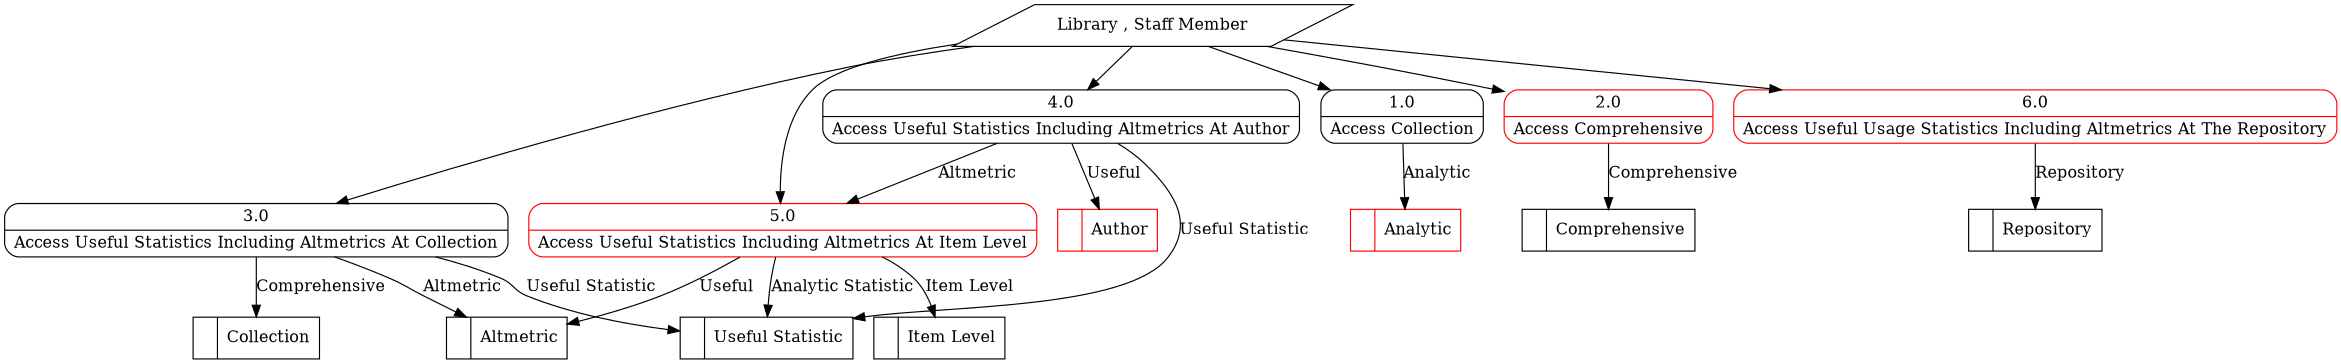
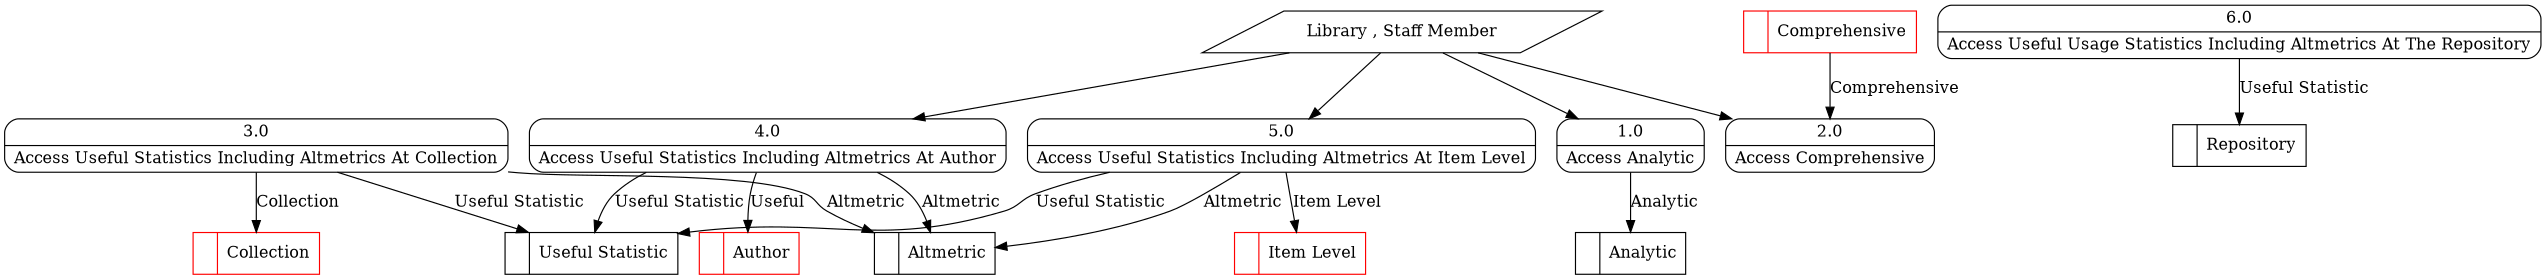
  digraph {
    node [shape=record]
    n1 [label="<f0>  |<f1> Useful Statistic "]
    n2 [label="<f0>  |<f1> Repository "]
    n3 [label="<f0>  |<f1> Altmetric "]
-   n4 [label="<f0>  |<f1> Item Level "]
-   n5 [label="<f0>  |<f1> Analytic " color=red]
-   n6 [label="<f0>  |<f1> Comprehensive "]
+   n4 [label="<f0>  |<f1> Item Level " color=red]
+   n5 [label="<f0>  |<f1> Analytic "]
+   n6 [label="<f0>  |<f1> Comprehensive " color=red]
    n7 [color=red label="<f0>  |<f1> Author "]
-   n8 [color=black label="<f0>  |<f1> Collection "]
+   n8 [color=red label="<f0>  |<f1> Collection "]
    n9 [label="Library , Staff Member" shape=parallelogram]
-   n10 [label="{<f0> 1.0|<f1> Access Collection }" shape=Mrecord]
-   n11 [label="{<f0> 2.0|<f1> Access Comprehensive }" shape=Mrecord color=red]
+   n10 [label="{<f0> 1.0|<f1> Access Analytic }" shape=Mrecord]
+   n11 [label="{<f0> 2.0|<f1> Access Comprehensive }" shape=Mrecord]
    n12 [label="{<f0> 3.0|<f1> Access Useful Statistics Including Altmetrics At Collection }" shape=Mrecord]
    n13 [label="{<f0> 4.0|<f1> Access Useful Statistics Including Altmetrics At Author }" shape=Mrecord]
-   n14 [label="{<f0> 5.0|<f1> Access Useful Statistics Including Altmetrics At Item Level }" shape=Mrecord color=red]
-   n15 [label="{<f0> 6.0|<f1> Access Useful Usage Statistics Including Altmetrics At The Repository }" shape=Mrecord color=red]
+   n14 [label="{<f0> 5.0|<f1> Access Useful Statistics Including Altmetrics At Item Level }" shape=Mrecord]
+   n15 [label="{<f0> 6.0|<f1> Access Useful Usage Statistics Including Altmetrics At The Repository }" shape=Mrecord]
    n9 -> n10
    n9 -> n11
-   n9 -> n12
    n9 -> n13
    n9 -> n14
-   n9 -> n15
    n10 -> n5 [label=Analytic]
-   n11 -> n6 [label=Comprehensive]
+   n6 -> n11 [label=Comprehensive]
    n12 -> n1 [label="Useful Statistic"]
    n12 -> n3 [label=Altmetric]
-   n12 -> n8 [label=Comprehensive]
+   n12 -> n8 [label=Collection]
    n13 -> n1 [label="Useful Statistic"]
-   n13 -> n14 [label=Altmetric]
+   n13 -> n3 [label=Altmetric]
    n13 -> n7 [label=Useful]
-   n14 -> n1 [label="Analytic Statistic"]
-   n14 -> n3 [label=Useful]
+   n14 -> n1 [label="Useful Statistic"]
+   n14 -> n3 [label=Altmetric]
    n14 -> n4 [label="Item Level"]
-   n15 -> n2 [label=Repository]
+   n15 -> n2 [label="Useful Statistic"]
  }
